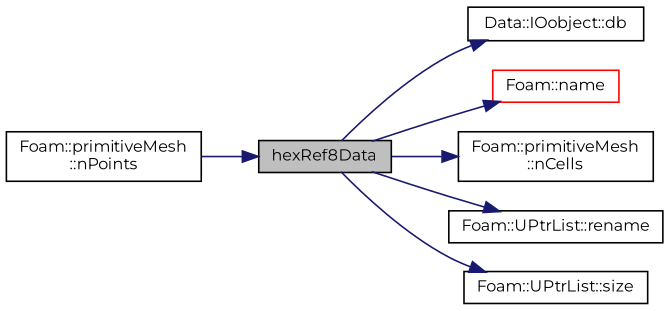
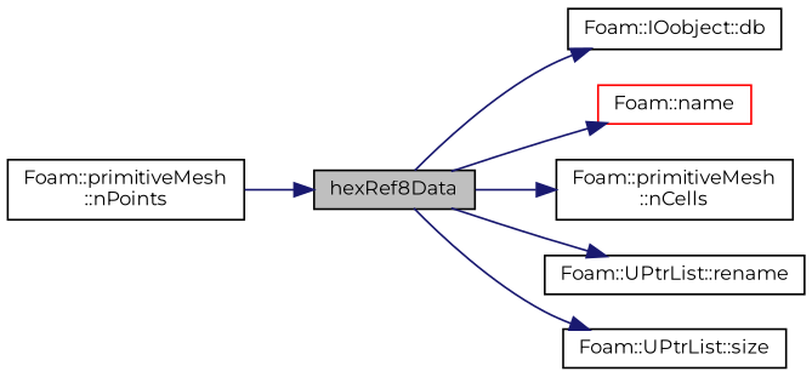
  digraph {
    fontname=Montserrat
    rankdir=LR
    node [color=black fontname=Montserrat fontsize=10 shape=record]
    edge [color=midnightblue fontname=Montserrat fontsize=10 labelfontname=Helvetica labelfontsize=10 style=solid]
    n1 [fillcolor=grey75 fontcolor=black height=0.2 label=hexRef8Data style=filled width=0.4]
-   n2 [height=0.2 label="Data::IOobject::db" width=0.4]
+   n2 [height=0.2 label="Foam::IOobject::db" width=0.4]
    n3 [color=red height=0.2 label="Foam::name" width=0.4]
    n4 [height=0.2 label="Foam::primitiveMesh\l::nCells" width=0.4]
    n5 [height=0.2 label="Foam::UPtrList::rename" width=0.4]
    n6 [height=0.2 label="Foam::UPtrList::size" width=0.4]
    n7 [height=0.2 label="Foam::primitiveMesh\l::nPoints" width=0.4]
    n1 -> n2
    n1 -> n3
    n1 -> n4
    n1 -> n5
    n1 -> n6
    n7 -> n1
  }
